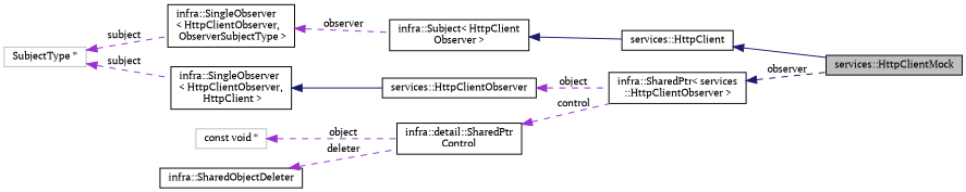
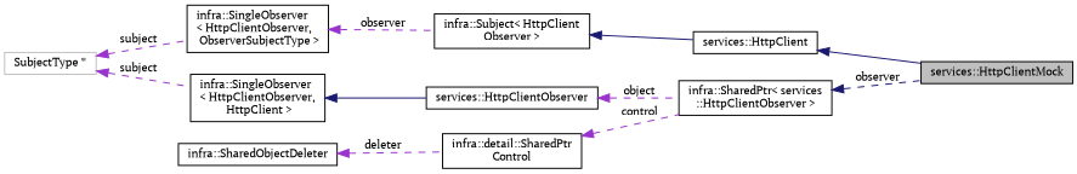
  digraph {
    fontname="PT Serif"
    rankdir=LR
    node [color=black fillcolor=white fontname="PT Serif" fontsize=10 shape=record style=filled]
    edge [color=darkorchid3 dir=back fontname="PT Serif" fontsize=10 labelfontname=Helvetica labelfontsize=10 style=dashed]
    n1 [fillcolor=grey75 fontcolor=black height=0.2 label="services::HttpClientMock" width=0.4]
    n2 [height=0.2 label="services::HttpClient" width=0.4]
    n3 [height=0.2 label="infra::Subject\< HttpClient\lObserver \>" width=0.4]
    n4 [height=0.2 label="infra::SingleObserver\l\< HttpClientObserver,\l ObserverSubjectType \>" width=0.4]
    n5 [color=grey75 height=0.2 label="SubjectType *" width=0.4]
    n6 [height=0.2 label="infra::SingleObserver\l\< HttpClientObserver,\l HttpClient \>" width=0.4]
    n7 [height=0.2 label="services::HttpClientObserver" width=0.4]
    n8 [height=0.2 label="infra::SharedPtr\< services\l::HttpClientObserver \>" width=0.4]
    n9 [height=0.2 label="infra::detail::SharedPtr\lControl" width=0.4]
-   n10 [color=grey75 height=0.2 label="const void *" width=0.4]
    n11 [height=0.2 label="infra::SharedObjectDeleter" width=0.4]
    n2 -> n1 [color=midnightblue style=solid]
    n3 -> n2 [color=midnightblue style=solid]
    n4 -> n3 [label=" observer"]
    n5 -> n4 [label=" subject"]
    n5 -> n6 [label=" subject"]
    n6 -> n7 [color=midnightblue style=solid]
    n7 -> n8 [label=" object"]
    n8 -> n1 [color=midnightblue label=" observer"]
    n9 -> n8 [label=" control"]
-   n10 -> n9 [label=" object"]
    n11 -> n9 [label=" deleter"]
  }
